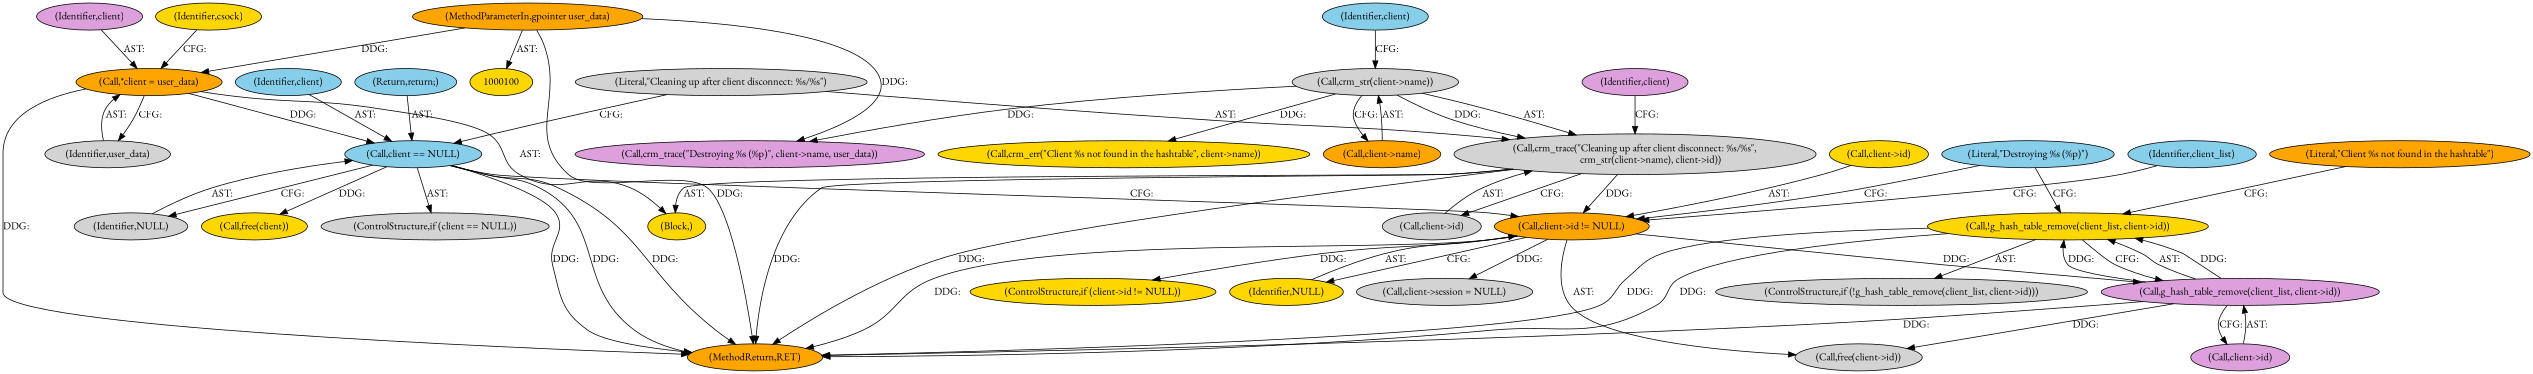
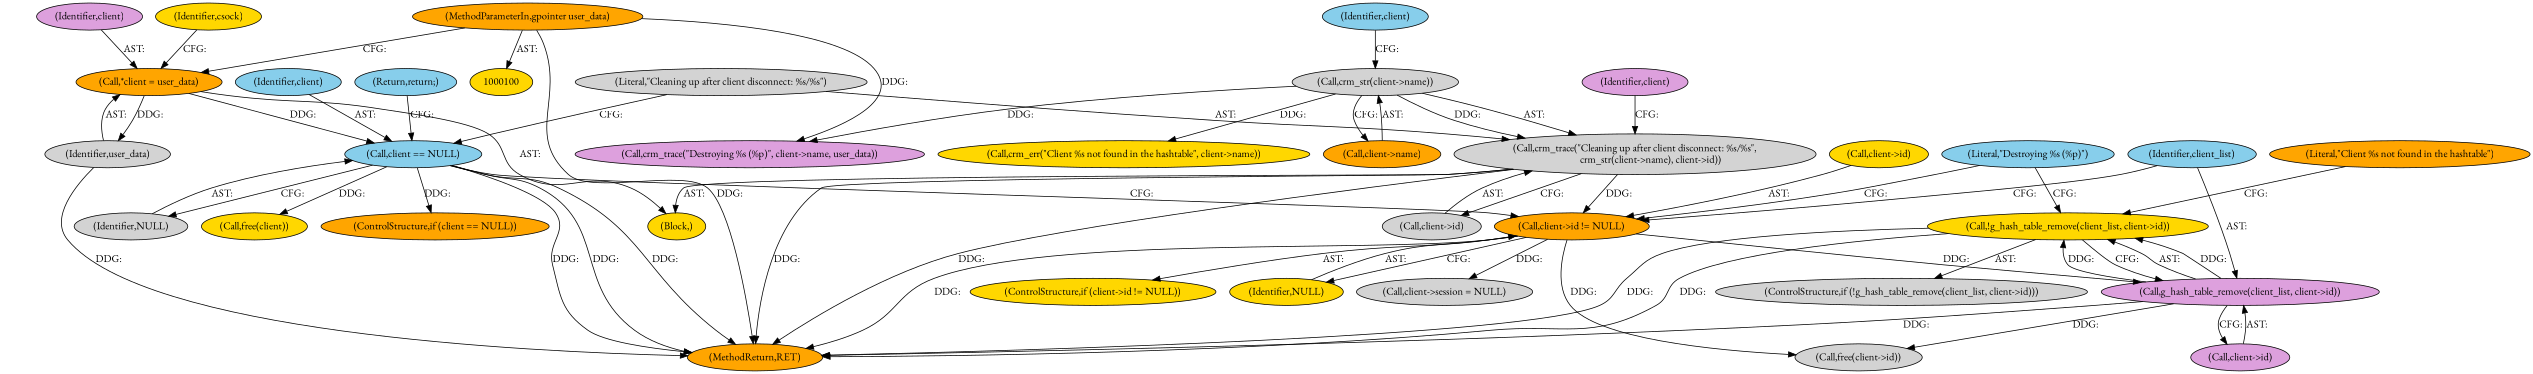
  digraph {
    fontname="EB Garamond"
    node [fillcolor=gold fontname="EB Garamond" style=filled]
    edge [fontname="EB Garamond"]
    n1 [label="(Call,!g_hash_table_remove(client_list, client->id))"]
    n2 [fillcolor=plum label="(Call,g_hash_table_remove(client_list, client->id))"]
    n3 [fillcolor=lightgrey label="(ControlStructure,if (!g_hash_table_remove(client_list, client->id)))"]
    n4 [fillcolor=orange label="(MethodReturn,RET)"]
    n5 [fillcolor=lightgrey label="(Call,free(client->id))"]
    n6 [fillcolor=plum label="(Call,client->id)"]
    n7 [fillcolor=orange label="(Call,client->id != NULL)"]
    n8 [label="(Identifier,NULL)"]
    n9 [fillcolor=lightgrey label="(Call,client->session = NULL)"]
    n10 [label="(ControlStructure,if (client->id != NULL))"]
    n11 [fillcolor=lightgrey label="(Call,crm_trace(\"Cleaning up after client disconnect: %s/%s\",\n              crm_str(client->name), client->id))"]
    n12 [label="(Block,)"]
    n13 [fillcolor=lightgrey label="(Call,client->id)"]
    n14 [fillcolor=lightgrey label="(Call,crm_str(client->name))"]
    n15 [fillcolor=orange label="(Call,client->name)"]
    n16 [label="(Call,crm_err(\"Client %s not found in the hashtable\", client->name))"]
    n17 [fillcolor=plum label="(Call,crm_trace(\"Destroying %s (%p)\", client->name, user_data))"]
    n18 [fillcolor=skyblue label="(Call,client == NULL)"]
-   n19 [fillcolor=lightgrey label="(ControlStructure,if (client == NULL))"]
+   n19 [fillcolor=orange label="(ControlStructure,if (client == NULL))"]
    n20 [fillcolor=lightgrey label="(Identifier,NULL)"]
    n21 [label="(Call,free(client))"]
    n22 [fillcolor=orange label="(Call,*client = user_data)"]
    n23 [fillcolor=lightgrey label="(Identifier,user_data)"]
    n24 [fillcolor=orange label="(MethodParameterIn,gpointer user_data)"]
    1000100
    n26 [fillcolor=skyblue label="(Return,return;)"]
    n27 [fillcolor=orange label="(Literal,\"Client %s not found in the hashtable\")"]
    n28 [label="(Identifier,csock)"]
    n29 [fillcolor=skyblue label="(Identifier,client_list)"]
    n30 [fillcolor=lightgrey label="(Literal,\"Cleaning up after client disconnect: %s/%s\")"]
    n31 [fillcolor=skyblue label="(Identifier,client)"]
    n32 [fillcolor=skyblue label="(Identifier,client)"]
    n33 [fillcolor=plum label="(Identifier,client)"]
    n34 [fillcolor=skyblue label="(Literal,\"Destroying %s (%p)\")"]
    n35 [label="(Call,client->id)"]
    n36 [fillcolor=plum label="(Identifier,client)"]
    n1 -> n2 [label="CFG: "]
    n1 -> n3 [label="AST: "]
    n1 -> n4 [label="DDG: "]
    n1 -> n4 [label="DDG: "]
    n2 -> n1 [label="AST: "]
    n2 -> n1 [label="DDG: "]
    n2 -> n1 [label="DDG: "]
    n2 -> n4 [label="DDG: "]
    n2 -> n5 [label="DDG: "]
    n2 -> n6 [label="CFG: "]
    n6 -> n2 [label="AST: "]
    n7 -> n2 [label="DDG: "]
    n7 -> n4 [label="DDG: "]
-   n7 -> n5 [label="AST: "]
+   n7 -> n5 [label="DDG: "]
    n7 -> n8 [label="CFG: "]
    n7 -> n9 [label="DDG: "]
-   n7 -> n10 [label="DDG: "]
+   n7 -> n10 [label="AST: "]
    n8 -> n7 [label="AST: "]
    n11 -> n4 [label="DDG: "]
    n11 -> n4 [label="DDG: "]
    n11 -> n7 [label="DDG: "]
    n11 -> n12 [label="AST: "]
    n11 -> n13 [label="CFG: "]
    n13 -> n11 [label="AST: "]
    n14 -> n11 [label="AST: "]
    n14 -> n11 [label="DDG: "]
    n14 -> n15 [label="CFG: "]
    n14 -> n16 [label="DDG: "]
    n14 -> n17 [label="DDG: "]
    n15 -> n14 [label="AST: "]
    n18 -> n4 [label="DDG: "]
    n18 -> n4 [label="DDG: "]
    n18 -> n4 [label="DDG: "]
    n18 -> n7 [label="CFG: "]
-   n18 -> n19 [label="AST: "]
+   n18 -> n19 [label="DDG: "]
    n18 -> n20 [label="CFG: "]
    n18 -> n21 [label="DDG: "]
    n20 -> n18 [label="AST: "]
-   n22 -> n4 [label="DDG: "]
+   n23 -> n4 [label="DDG: "]
    n22 -> n12 [label="AST: "]
    n22 -> n18 [label="DDG: "]
-   n22 -> n23 [label="CFG: "]
+   n22 -> n23 [label="DDG: "]
    n23 -> n22 [label="AST: "]
    n24 -> n4 [label="DDG: "]
    n24 -> n17 [label="DDG: "]
-   n24 -> n22 [label="DDG: "]
+   n24 -> n22 [label="CFG: "]
    n24 -> 1000100 [label="AST: "]
-   n26 -> n18 [label="AST: "]
+   n26 -> n18 [label="CFG: "]
    n27 -> n1 [label="CFG: "]
    n28 -> n22 [label="CFG: "]
+   n29 -> n2 [label="AST: "]
    n29 -> n7 [label="CFG: "]
    n30 -> n11 [label="AST: "]
    n30 -> n18 [label="CFG: "]
    n31 -> n14 [label="CFG: "]
    n32 -> n18 [label="AST: "]
    n33 -> n11 [label="CFG: "]
    n34 -> n1 [label="CFG: "]
    n34 -> n7 [label="CFG: "]
    n35 -> n7 [label="AST: "]
    n36 -> n22 [label="AST: "]
  }
